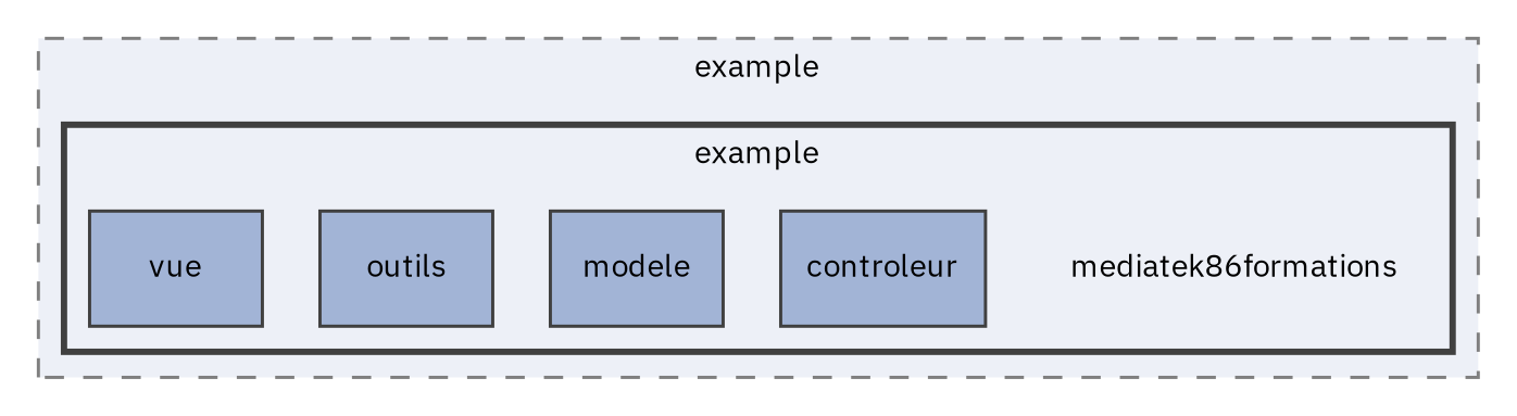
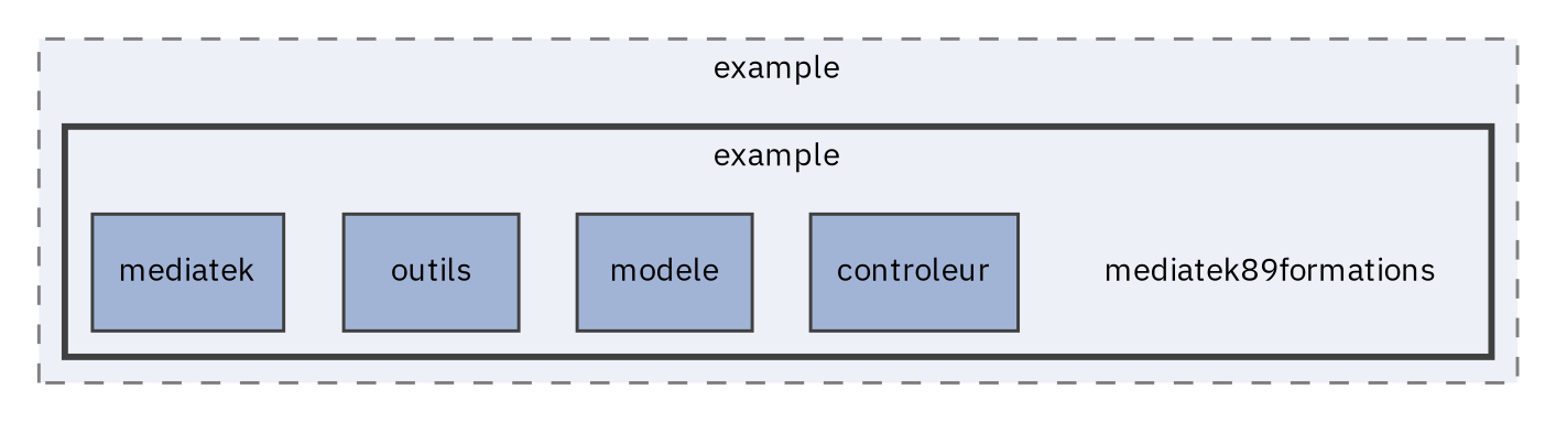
  digraph {
    compound=true
    fontname="IBM Plex Sans"
    node [fontname="IBM Plex Sans" fontsize=10 shape=box color=grey25 fillcolor="#a2b4d6" style="filled,"]
-   n1 [label=mediatek86formations shape=plaintext color="" fillcolor="" style=""]
+   n1 [label=mediatek89formations shape=plaintext color="" fillcolor="" style=""]
    n2 [label=controleur]
    n3 [label=modele]
    n4 [label=outils]
-   n5 [label=vue]
+   n5 [label=mediatek]
    subgraph cluster_1 {
      bgcolor="#edf0f7"
      fontsize=10
      label=example
      pencolor=grey50
      style="filled,dashed,"
      subgraph cluster_2 {
        bgcolor="#edf0f7"
        fontsize=10
        pencolor=grey25
        style="filled,bold,"
        n1
        n2
        n3
        n4
        n5
      }
    }
  }
